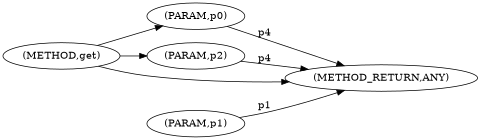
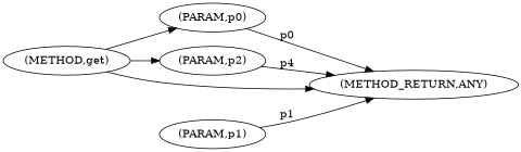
  digraph {
    rankdir=LR
    n1 [label=<(METHOD,get)>]
    n2 [label=<(PARAM,p0)>]
    n3 [label=<(PARAM,p2)>]
    n4 [label=<(METHOD_RETURN,ANY)>]
    n5 [label=<(PARAM,p1)>]
    n1 -> n2
    n1 -> n3
    n1 -> n4
-   n2 -> n4 [label=p4]
+   n2 -> n4 [label=p0]
    n3 -> n4 [label=p4]
    n5 -> n4 [label=p1]
  }
